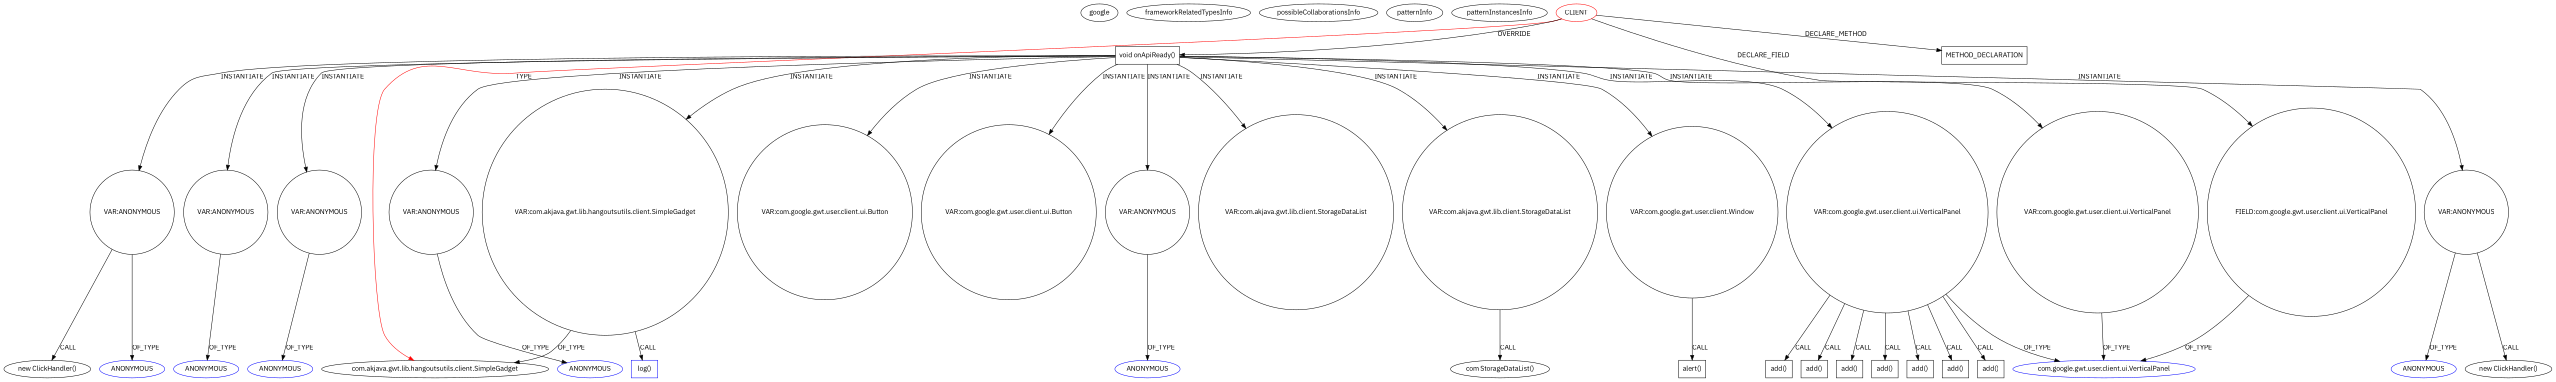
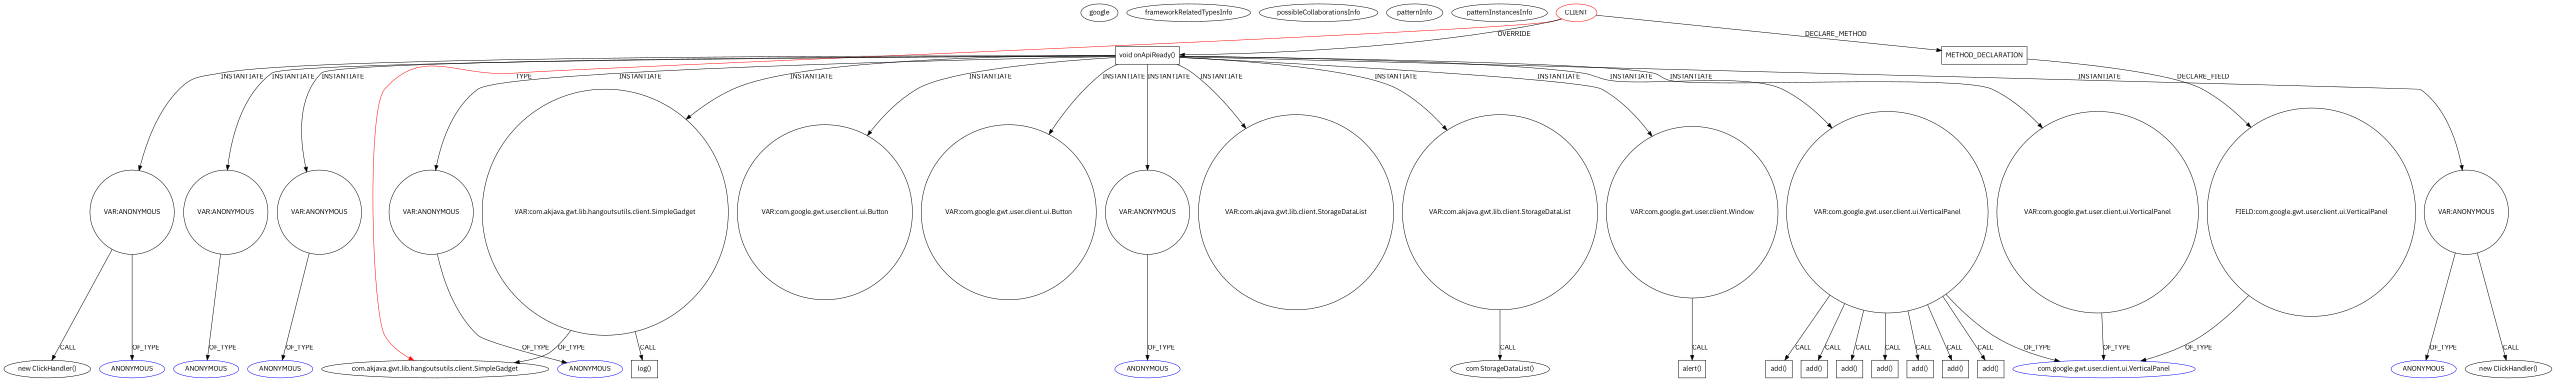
  digraph {
    fontname="IBM Plex Sans"
    node [fontname="IBM Plex Sans" isFrameworkType=false vertexType=VARIABLE_EXPRESION]
    edge [fontname="IBM Plex Sans"]
    n1 [category=pattern graphId=887 isAnonymous=false label=google possibleRelation=false isFrameworkType="" vertexType=""]
    frameworkRelatedTypesInfo [0="com.akjava.gwt.lib.hangoutsutils.client.SimpleGadget" isFrameworkType="" vertexType=""]
    possibleCollaborationsInfo [isFrameworkType="" vertexType=""]
    patternInfo [frequency=2.0 patternRootClient=0 isFrameworkType="" vertexType=""]
    patternInstancesInfo [0="akjava-GWT-Hangouts~/akjava-GWT-Hangouts/GWT-Hangouts-master/apps/sound-player/src/com/akjava/gwt/hangout/soundplayer/client/HangoutSoundPlayer.java~HangoutSoundPlayer~561" 1="akjava-GWT-Hangouts~/akjava-GWT-Hangouts/GWT-Hangouts-master/apps/easyoverlay/src/com/akjava/gwt/hangout/easyoverlay/client/EasyOverlay.java~EasyOverlay~492" isFrameworkType="" vertexType=""]
    n6 [label="com.akjava.gwt.lib.hangoutsutils.client.SimpleGadget" vertexType=FRAMEWORK_CLASS_TYPE]
    n7 [label="VAR:com.akjava.gwt.lib.hangoutsutils.client.SimpleGadget" shape=circle]
-   n8 [label="log()" shape=box vertexType=INSIDE_CALL color=blue]
+   n8 [label="log()" shape=box vertexType=INSIDE_CALL]
    n9 [color=red label=CLIENT vertexType=ROOT_CLIENT_CLASS_DECLARATION]
    n10 [label="FIELD:com.google.gwt.user.client.ui.VerticalPanel" shape=circle vertexType=FIELD_DECLARATION]
    n11 [label=METHOD_DECLARATION shape=box vertexType=CLIENT_METHOD_DECLARATION]
    n12 [label="void onApiReady()" shape=box vertexType=OVERRIDING_METHOD_DECLARATION]
    n13 [color=blue label="com.google.gwt.user.client.ui.VerticalPanel" vertexType=FRAMEWORK_CLASS_TYPE]
    n14 [label="VAR:com.google.gwt.user.client.Window" shape=circle]
    n15 [label="VAR:ANONYMOUS" shape=circle]
    n16 [label="VAR:ANONYMOUS" shape=circle]
    n17 [label="VAR:ANONYMOUS" shape=circle]
    n18 [label="VAR:ANONYMOUS" shape=circle]
    n19 [label="VAR:ANONYMOUS" shape=circle]
    n20 [label="VAR:ANONYMOUS" shape=circle]
    n21 [label="VAR:com.google.gwt.user.client.ui.Button" shape=circle]
    n22 [label="VAR:com.google.gwt.user.client.ui.Button" shape=circle]
    n23 [label="VAR:com.akjava.gwt.lib.client.StorageDataList" shape=circle]
    n24 [label="VAR:com.akjava.gwt.lib.client.StorageDataList" shape=circle]
    n25 [label="VAR:com.google.gwt.user.client.ui.VerticalPanel" shape=circle]
    n26 [label="VAR:com.google.gwt.user.client.ui.VerticalPanel" shape=circle]
    n27 [label="alert()" shape=box vertexType=INSIDE_CALL]
    n28 [label="new ClickHandler()" vertexType=CONSTRUCTOR_CALL]
    n29 [color=blue label=ANONYMOUS vertexType=REFERENCE_ANONYMOUS_DECLARATION]
    n30 [label="new ClickHandler()" vertexType=CONSTRUCTOR_CALL]
    n31 [color=blue label=ANONYMOUS vertexType=REFERENCE_ANONYMOUS_DECLARATION]
    n32 [color=blue label=ANONYMOUS vertexType=REFERENCE_ANONYMOUS_DECLARATION]
    n33 [color=blue label=ANONYMOUS vertexType=REFERENCE_ANONYMOUS_DECLARATION]
    n34 [color=blue label=ANONYMOUS vertexType=REFERENCE_ANONYMOUS_DECLARATION]
    n35 [color=blue label=ANONYMOUS vertexType=REFERENCE_ANONYMOUS_DECLARATION]
    n36 [label="com StorageDataList()" vertexType=CONSTRUCTOR_CALL]
    n37 [label="add()" shape=box vertexType=INSIDE_CALL]
    n38 [label="add()" shape=box vertexType=INSIDE_CALL]
    n39 [label="add()" shape=box vertexType=INSIDE_CALL]
    n40 [label="add()" shape=box vertexType=INSIDE_CALL]
    n41 [label="add()" shape=box vertexType=INSIDE_CALL]
    n42 [label="add()" shape=box vertexType=INSIDE_CALL]
    n43 [label="add()" shape=box vertexType=INSIDE_CALL]
    n7 -> n6 [label=OF_TYPE]
    n7 -> n8 [label=CALL]
    n9 -> n6 [color=red label=TYPE]
-   n9 -> n10 [label=DECLARE_FIELD]
+   n11 -> n10 [label=DECLARE_FIELD]
    n9 -> n11 [label=DECLARE_METHOD]
    n9 -> n12 [label=OVERRIDE]
    n10 -> n13 [label=OF_TYPE]
    n12 -> n7 [label=INSTANTIATE]
    n12 -> n14 [label=INSTANTIATE]
    n12 -> n15 [label=INSTANTIATE]
    n12 -> n16 [label=INSTANTIATE]
    n12 -> n17 [label=INSTANTIATE]
    n12 -> n18 [label=INSTANTIATE]
    n12 -> n19 [label=INSTANTIATE]
    n12 -> n20 [label=INSTANTIATE]
    n12 -> n21 [label=INSTANTIATE]
    n12 -> n22 [label=INSTANTIATE]
    n12 -> n23 [label=INSTANTIATE]
    n12 -> n24 [label=INSTANTIATE]
    n12 -> n25 [label=INSTANTIATE]
    n12 -> n26 [label=INSTANTIATE]
    n14 -> n27 [label=CALL]
    n15 -> n28 [label=CALL]
    n15 -> n29 [label=OF_TYPE]
    n16 -> n30 [label=CALL]
    n16 -> n31 [label=OF_TYPE]
    n17 -> n32 [label=OF_TYPE]
    n18 -> n33 [label=OF_TYPE]
    n19 -> n34 [label=OF_TYPE]
    n20 -> n35 [label=OF_TYPE]
    n23 -> n36 [label=CALL]
    n25 -> n13 [label=OF_TYPE]
    n25 -> n37 [label=CALL]
    n25 -> n38 [label=CALL]
    n25 -> n39 [label=CALL]
    n25 -> n40 [label=CALL]
    n25 -> n41 [label=CALL]
    n25 -> n42 [label=CALL]
    n25 -> n43 [label=CALL]
    n26 -> n13 [label=OF_TYPE]
  }
